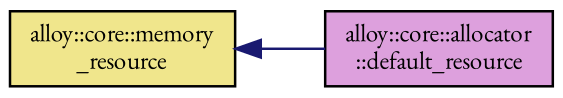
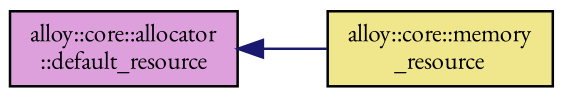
  digraph {
    rankdir=LR
    fontname="EB Garamond"
    node [color=black fontname="EB Garamond" fontsize=10 shape=record style=filled]
    n1 [fillcolor=khaki height=0.2 label="alloy::core::memory\l_resource" width=0.4]
    n2 [fillcolor=plum height=0.2 label="alloy::core::allocator\l::default_resource" width=0.4]
-   n1 -> n2 [color=midnightblue dir=back fontname="EB Garamond" fontsize=10 labelfontname=Helvetica labelfontsize=10 style=solid]
+   n2 -> n1 [color=midnightblue dir=back fontname="EB Garamond" fontsize=10 labelfontname=Helvetica labelfontsize=10 style=solid]
  }
